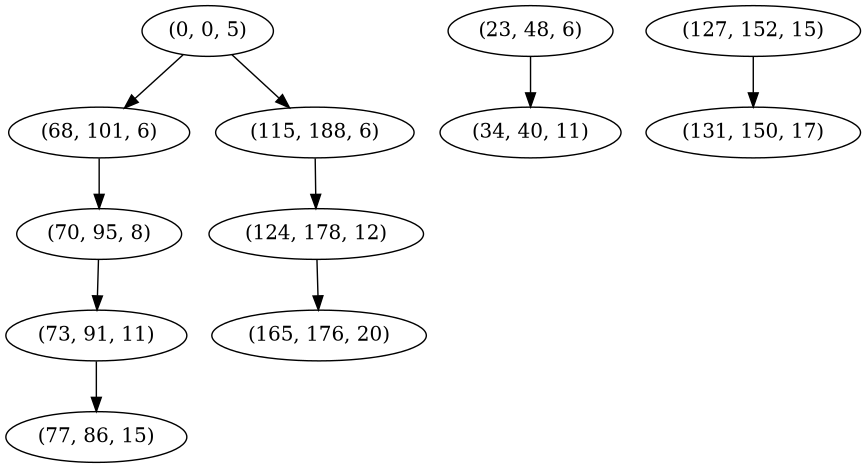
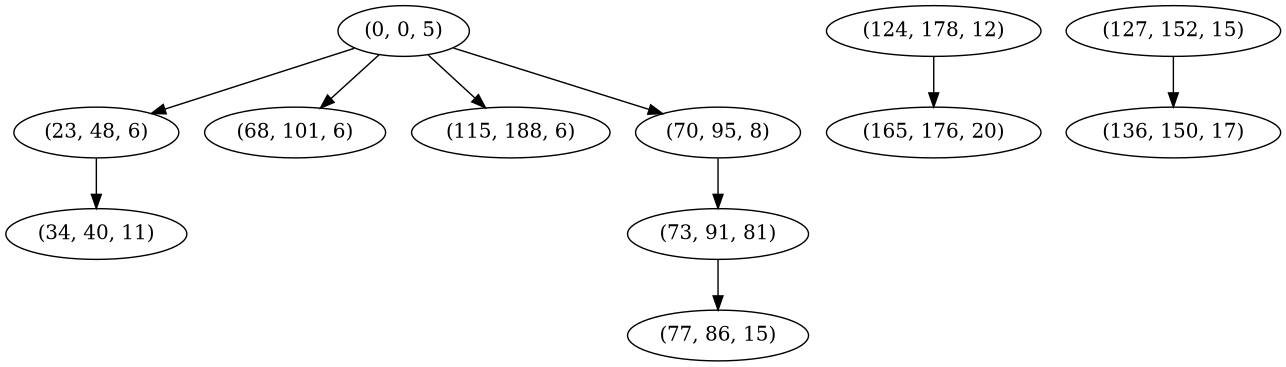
  digraph {
    n1 [label="(0, 0, 5)"]
    "(23, 48, 6)"
    "(68, 101, 6)"
    "(115, 188, 6)"
    "(34, 40, 11)"
    "(70, 95, 8)"
    "(124, 178, 12)"
-   "(73, 91, 11)"
+   "(73, 91, 11)" [label="(73, 91, 81)"]
    "(77, 86, 15)"
    n10 [label="(165, 176, 20)"]
    "(127, 152, 15)"
-   "(131, 150, 17)"
+   "(131, 150, 17)" [label="(136, 150, 17)"]
+   n1 -> "(23, 48, 6)"
    n1 -> "(68, 101, 6)"
    n1 -> "(115, 188, 6)"
    "(23, 48, 6)" -> "(34, 40, 11)"
-   "(68, 101, 6)" -> "(70, 95, 8)"
-   "(115, 188, 6)" -> "(124, 178, 12)"
+   n1 -> "(70, 95, 8)"
    "(70, 95, 8)" -> "(73, 91, 11)"
    "(124, 178, 12)" -> n10
    "(73, 91, 11)" -> "(77, 86, 15)"
    "(127, 152, 15)" -> "(131, 150, 17)"
  }
